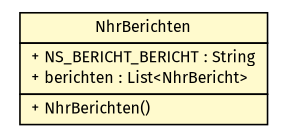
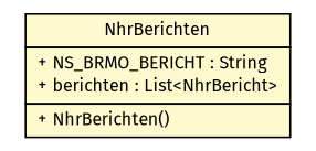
  digraph {
    nodesep=0.25
    ranksep=0.5
    rankdir=LR
    fontname="Fira Sans"
-   n1 [fontcolor=black fontname="Fira Sans" fontsize=10.0 label=<<table title="nl.b3p.brmo.loader.entity.NhrBerichten" border="0" cellborder="1" cellspacing="0" cellpadding="2" port="p" bgcolor="lemonChiffon" href="./NhrBerichten.html"> 		<tr><td><table border="0" cellspacing="0" cellpadding="1"> <tr><td align="center" balign="center"> NhrBerichten </td></tr> 		</table></td></tr> 		<tr><td><table border="0" cellspacing="0" cellpadding="1"> <tr><td align="left" balign="left"> + NS_BERICHT_BERICHT : String </td></tr> <tr><td align="left" balign="left"> + berichten : List&lt;NhrBericht&gt; </td></tr> 		</table></td></tr> 		<tr><td><table border="0" cellspacing="0" cellpadding="1"> <tr><td align="left" balign="left"> + NhrBerichten() </td></tr> 		</table></td></tr> 		</table>> shape=plaintext]
+   n1 [fontcolor=black fontname="Fira Sans" fontsize=10.0 label=<<table title="nl.b3p.brmo.loader.entity.NhrBerichten" border="0" cellborder="1" cellspacing="0" cellpadding="2" port="p" bgcolor="lemonChiffon" href="./NhrBerichten.html"> 		<tr><td><table border="0" cellspacing="0" cellpadding="1"> <tr><td align="center" balign="center"> NhrBerichten </td></tr> 		</table></td></tr> 		<tr><td><table border="0" cellspacing="0" cellpadding="1"> <tr><td align="left" balign="left"> + NS_BRMO_BERICHT : String </td></tr> <tr><td align="left" balign="left"> + berichten : List&lt;NhrBericht&gt; </td></tr> 		</table></td></tr> 		<tr><td><table border="0" cellspacing="0" cellpadding="1"> <tr><td align="left" balign="left"> + NhrBerichten() </td></tr> 		</table></td></tr> 		</table>> shape=plaintext]
  }
